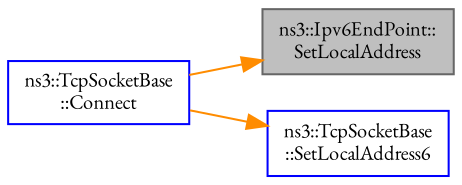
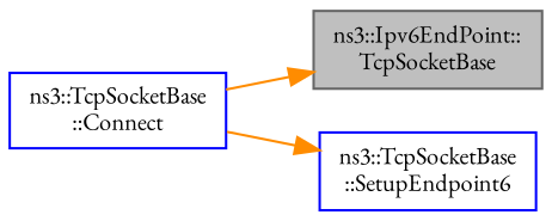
  digraph {
    fontname="EB Garamond"
    rankdir=RL
    node [color=blue fillcolor=white fontname="EB Garamond" fontsize=10 shape=record style=filled]
    edge [color=darkorange dir=back fontname="EB Garamond" fontsize=10 labelfontname=Helvetica labelfontsize=10 style=solid]
-   n1 [color=gray40 fillcolor=grey75 fontcolor=black height=0.2 label="ns3::Ipv6EndPoint::\lSetLocalAddress" width=0.4]
+   n1 [color=gray40 fillcolor=grey75 fontcolor=black height=0.2 label="ns3::Ipv6EndPoint::\lTcpSocketBase" width=0.4]
    n2 [height=0.2 label="ns3::TcpSocketBase\l::Connect" width=0.4]
-   n3 [height=0.2 label="ns3::TcpSocketBase\l::SetLocalAddress6" width=0.4]
+   n3 [height=0.2 label="ns3::TcpSocketBase\l::SetupEndpoint6" width=0.4]
    n1 -> n2
    n3 -> n2
  }
